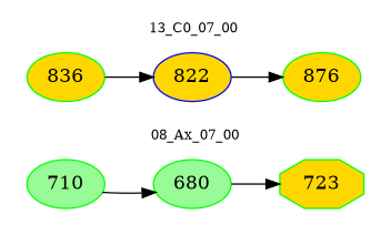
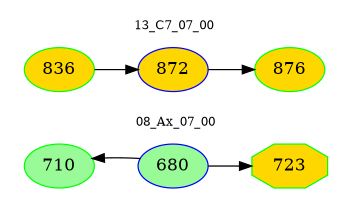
  digraph {
    rankdir=LR
    node [color=green fillcolor=gold shape=ellipse style=filled]
    edge [color=black]
    n1 [fillcolor=palegreen label=710]
-   n2 [fillcolor=palegreen label=680]
+   n2 [color=blue fillcolor=palegreen label=680]
    n3 [label=723 shape=octagon]
    n4 [label=836]
-   n5 [color=blue label=822]
+   n5 [color=blue label=872]
    n6 [label=876]
    subgraph cluster_1 {
      color=white
      fontsize=10
      label="08_Ax_07_00"
      n1
      n2
      n3
    }
    subgraph cluster_2 {
      color=white
      fontsize=10
-     label="13_C0_07_00"
+     label="13_C7_07_00"
      n4
      n5
      n6
    }
-   n1 -> n2
+   n2 -> n1
    n2 -> n3
    n4 -> n5
    n5 -> n6
  }
